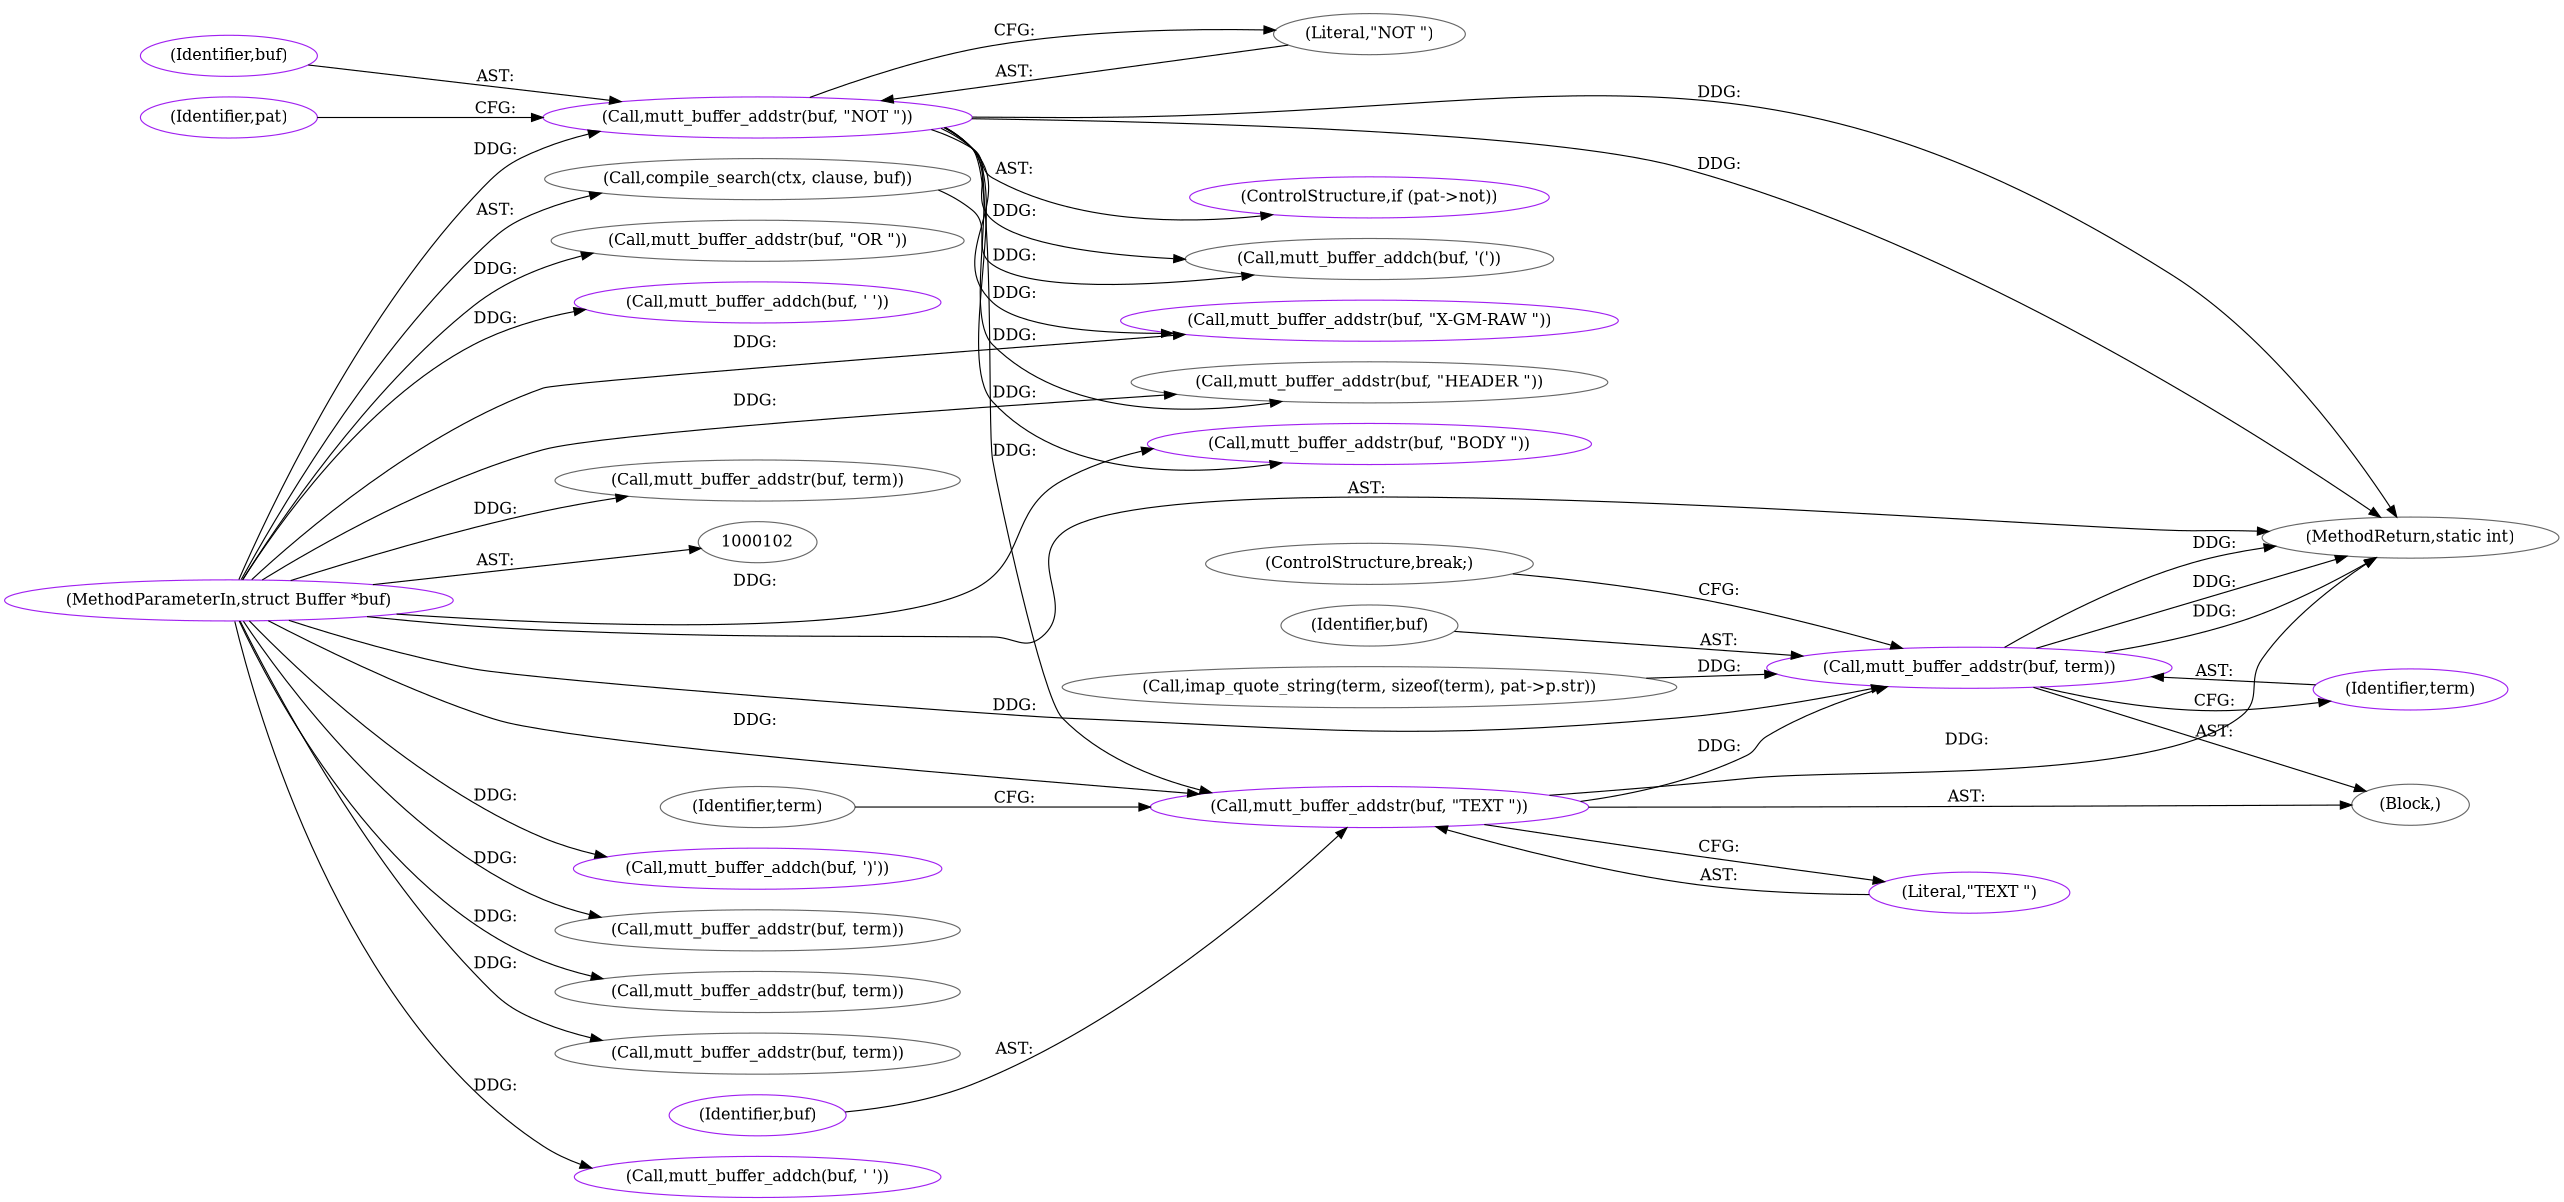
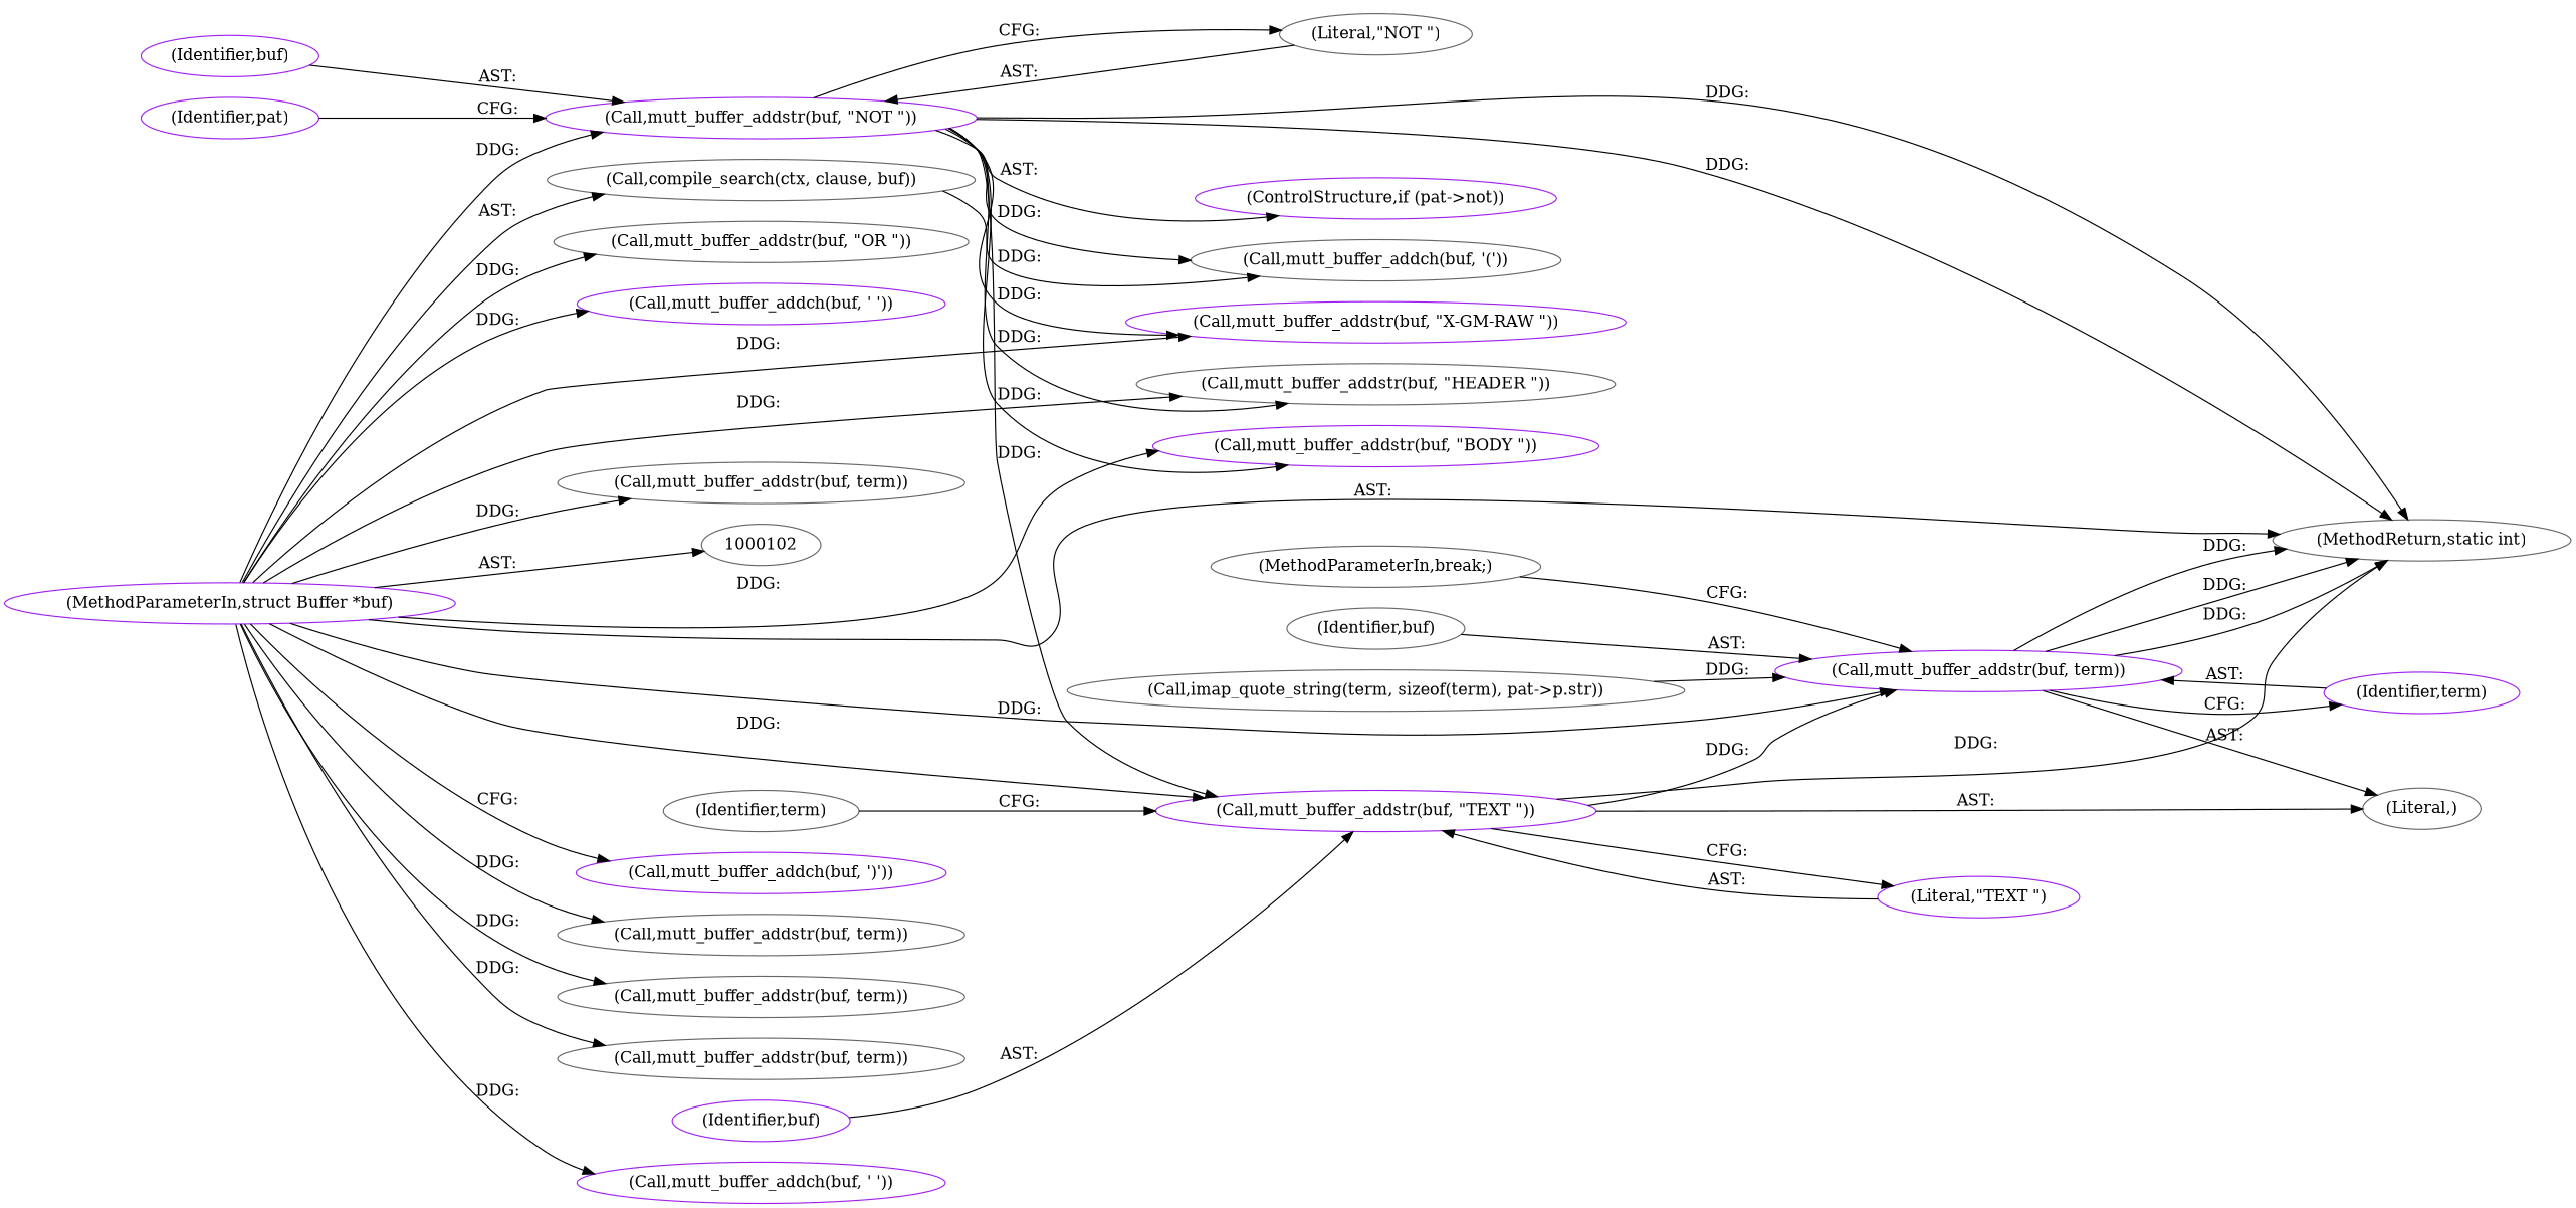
  digraph {
    rankdir=LR
    node [color=gray40]
    n1 [color=purple label="(Call,mutt_buffer_addstr(buf, \"TEXT \"))"]
    n2 [color=purple label="(Call,mutt_buffer_addstr(buf, term))"]
-   n3 [label="(Block,)"]
+   n3 [label="(Literal,)"]
    n4 [color=purple label="(Literal,\"TEXT \")"]
    n5 [label="(MethodReturn,static int)"]
    n6 [color=purple label="(Identifier,term)"]
    n7 [color=purple label="(Call,mutt_buffer_addstr(buf, \"NOT \"))"]
    n8 [label="(Call,mutt_buffer_addstr(buf, \"HEADER \"))"]
    n9 [color=purple label="(Call,mutt_buffer_addstr(buf, \"BODY \"))"]
    n10 [color=purple label="(ControlStructure,if (pat->not))"]
    n11 [label="(Call,mutt_buffer_addch(buf, '('))"]
    n12 [color=purple label="(Call,mutt_buffer_addstr(buf, \"X-GM-RAW \"))"]
    n13 [label="(Literal,\"NOT \")"]
    n14 [color=purple label="(MethodParameterIn,struct Buffer *buf)"]
    n15 [label="(Call,compile_search(ctx, clause, buf))"]
    n16 [color=purple label="(Call,mutt_buffer_addch(buf, ')'))"]
    n17 [label="(Call,mutt_buffer_addstr(buf, term))"]
    n18 [label="(Call,mutt_buffer_addstr(buf, term))"]
    n19 [label="(Call,mutt_buffer_addstr(buf, term))"]
    n20 [color=purple label="(Call,mutt_buffer_addch(buf, ' '))"]
    n21 [label="(Call,mutt_buffer_addstr(buf, \"OR \"))"]
    n22 [color=purple label="(Call,mutt_buffer_addch(buf, ' '))"]
    n23 [label="(Call,mutt_buffer_addstr(buf, term))"]
    1000102
    n25 [label="(Identifier,buf)"]
    n26 [label="(Identifier,term)"]
    n27 [color=purple label="(Identifier,buf)"]
    n28 [color=purple label="(Identifier,buf)"]
    n29 [label="(Call,imap_quote_string(term, sizeof(term), pat->p.str))"]
-   n30 [label="(ControlStructure,break;)"]
+   n30 [label="(MethodParameterIn,break;)"]
    n31 [color=purple label="(Identifier,pat)"]
    n1 -> n2 [label="DDG: "]
    n1 -> n3 [label="AST: "]
    n1 -> n4 [label="CFG: "]
    n1 -> n5 [label="DDG: "]
    n2 -> n3 [label="AST: "]
    n2 -> n5 [label="DDG: "]
    n2 -> n5 [label="DDG: "]
    n2 -> n5 [label="DDG: "]
    n2 -> n6 [label="CFG: "]
    n4 -> n1 [label="AST: "]
    n6 -> n2 [label="AST: "]
    n7 -> n1 [label="DDG: "]
    n7 -> n5 [label="DDG: "]
    n7 -> n5 [label="DDG: "]
    n7 -> n8 [label="DDG: "]
    n7 -> n9 [label="DDG: "]
    n7 -> n10 [label="AST: "]
    n7 -> n11 [label="DDG: "]
    n7 -> n12 [label="DDG: "]
    n7 -> n13 [label="CFG: "]
    n13 -> n7 [label="AST: "]
    n14 -> n1 [label="DDG: "]
    n14 -> n2 [label="DDG: "]
    n14 -> n5 [label="AST: "]
    n14 -> n7 [label="DDG: "]
    n14 -> n8 [label="DDG: "]
    n14 -> n9 [label="DDG: "]
    n14 -> n12 [label="DDG: "]
    n14 -> n15 [label="AST: "]
-   n14 -> n16 [label="DDG: "]
+   n14 -> n16 [label="CFG: "]
    n14 -> n17 [label="DDG: "]
    n14 -> n18 [label="DDG: "]
    n14 -> n19 [label="DDG: "]
    n14 -> n20 [label="DDG: "]
    n14 -> n21 [label="DDG: "]
    n14 -> n22 [label="DDG: "]
    n14 -> n23 [label="DDG: "]
    n14 -> 1000102 [label="AST: "]
    n15 -> n11 [label="DDG: "]
    n25 -> n2 [label="AST: "]
    n26 -> n1 [label="CFG: "]
    n27 -> n7 [label="AST: "]
    n28 -> n1 [label="AST: "]
    n29 -> n2 [label="DDG: "]
    n30 -> n2 [label="CFG: "]
    n31 -> n7 [label="CFG: "]
  }
